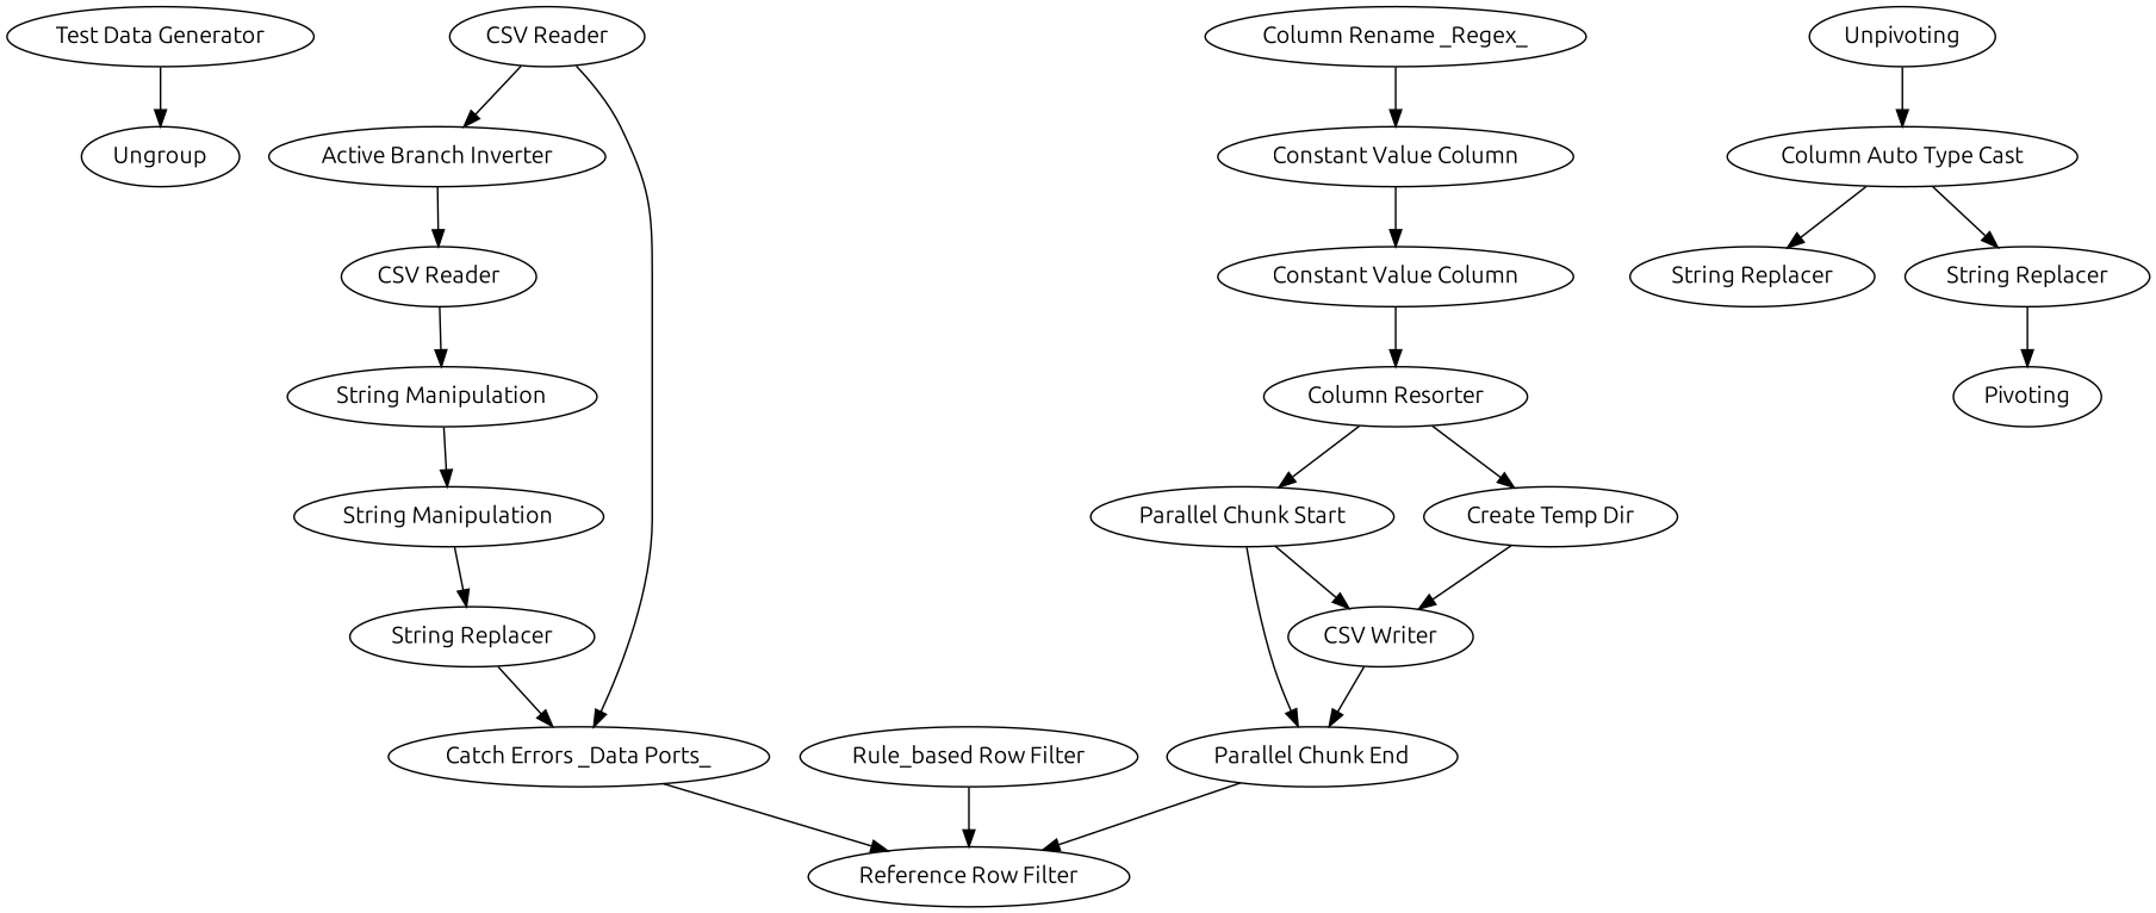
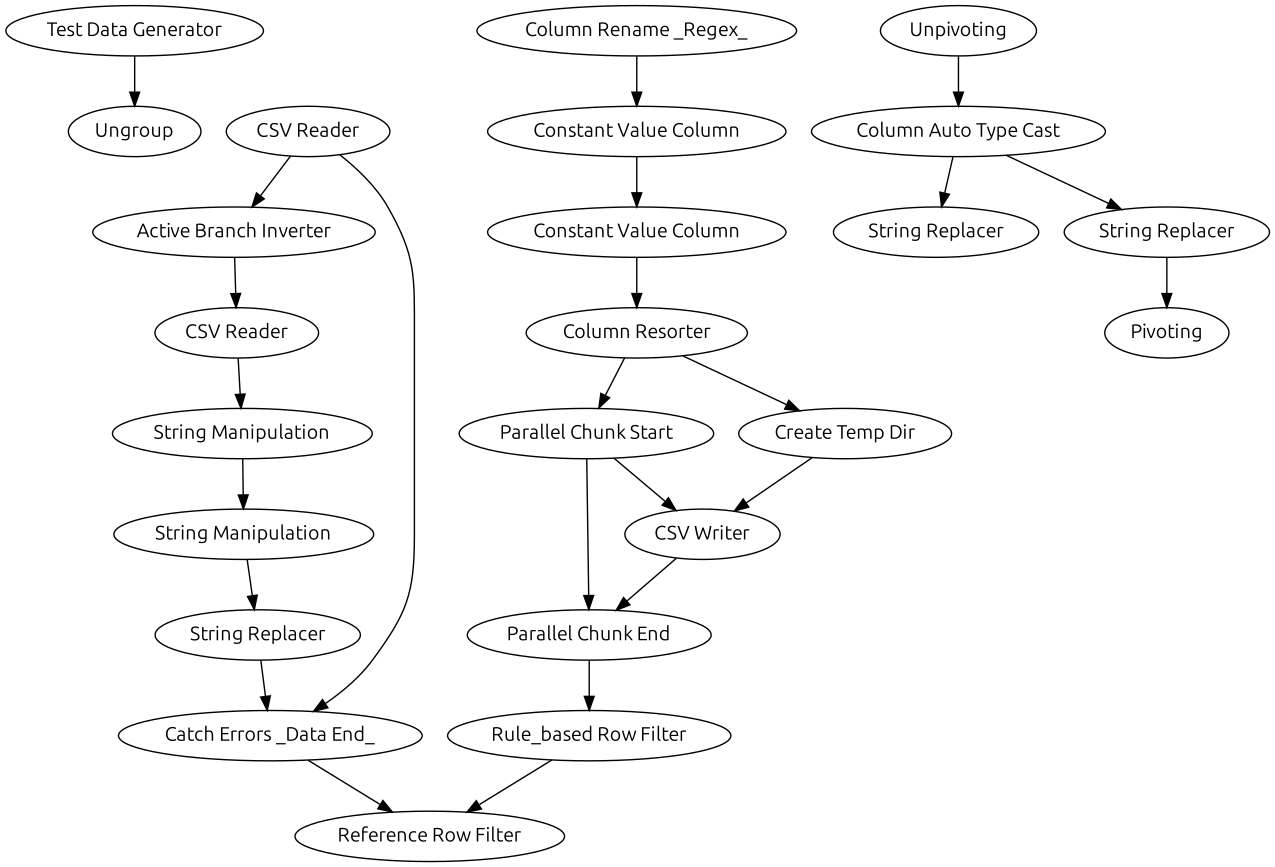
  digraph {
    fontname=Ubuntu
    rankdir=TB
    node [fontname=Ubuntu]
    edge [fontname=Ubuntu]
    n1 [label="Test Data Generator"]
    n2 [label=Ungroup]
    n3 [label="Parallel Chunk Start"]
    n4 [label="Parallel Chunk End"]
    n5 [label="CSV Writer"]
    n6 [label="Reference Row Filter"]
    n7 [label=Unpivoting]
    n8 [label="Column Auto Type Cast"]
    n9 [label="Create Temp Dir"]
    n10 [label="CSV Reader"]
    n11 [label="Active Branch Inverter"]
-   n12 [label="Catch Errors _Data Ports_"]
+   n12 [label="Catch Errors _Data End_"]
    n13 [label="CSV Reader"]
    n14 [label="String Manipulation"]
    n15 [label="Rule_based Row Filter"]
    n16 [label="Constant Value Column"]
    n17 [label="Constant Value Column"]
    n18 [label="Column Resorter"]
    n19 [label="String Replacer"]
    n20 [label="String Replacer"]
    n21 [label=Pivoting]
    n22 [label="Column Rename _Regex_"]
    n23 [label="String Manipulation"]
    n24 [label="String Replacer"]
    n1 -> n2
    n3 -> n4
    n3 -> n5
-   n4 -> n6
+   n4 -> n15
    n5 -> n4
    n7 -> n8
    n8 -> n19
    n8 -> n20
    n9 -> n5
    n10 -> n11
    n10 -> n12
    n11 -> n13
    n12 -> n6
    n13 -> n14
    n14 -> n23
    n15 -> n6
    n16 -> n17
    n17 -> n18
    n18 -> n3
    n18 -> n9
    n20 -> n21
    n22 -> n16
    n23 -> n24
    n24 -> n12
  }
